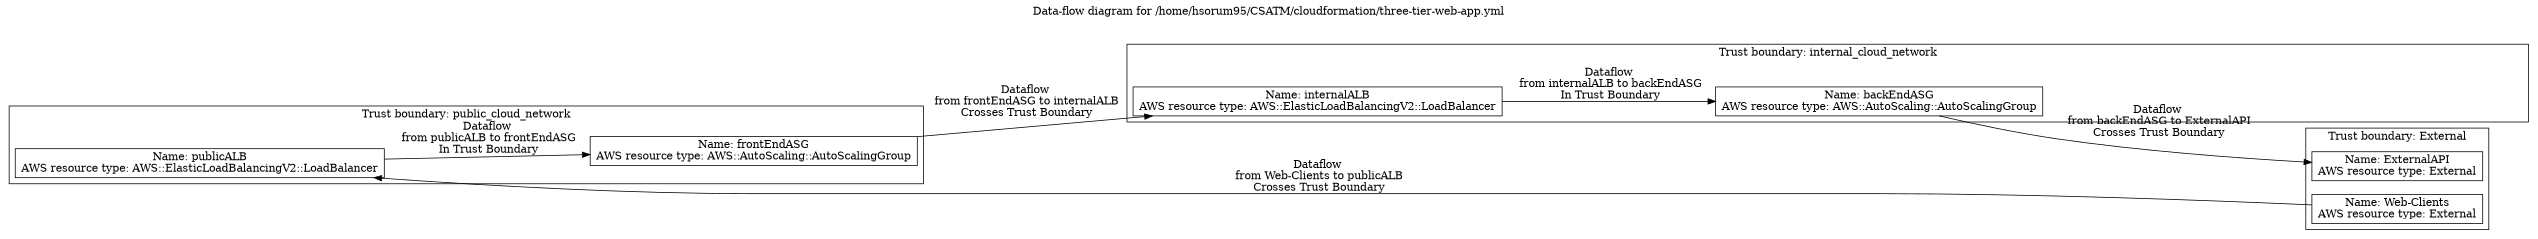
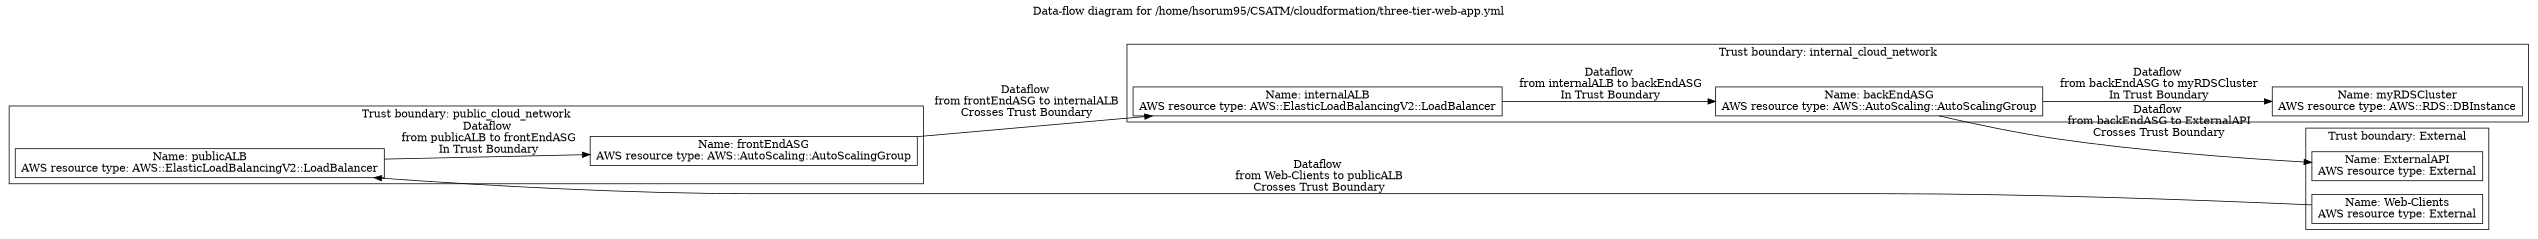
  strict digraph {
    label="Data-flow diagram for /home/hsorum95/CSATM/cloudformation/three-tier-web-app.yml"
    labelloc=t
    rankdir=LR
    node [shape=box]
    n1 [label="Name: publicALB\nAWS resource type: AWS::ElasticLoadBalancingV2::LoadBalancer"]
    n2 [label="Name: frontEndASG\nAWS resource type: AWS::AutoScaling::AutoScalingGroup"]
    n3 [label="Name: internalALB\nAWS resource type: AWS::ElasticLoadBalancingV2::LoadBalancer"]
    n4 [label="Name: backEndASG\nAWS resource type: AWS::AutoScaling::AutoScalingGroup"]
+   n5 [label="Name: myRDSCluster\nAWS resource type: AWS::RDS::DBInstance"]
    n6 [label="Name: Web-Clients\nAWS resource type: External"]
    n7 [label="Name: ExternalAPI\nAWS resource type: External"]
    subgraph cluster_1 {
      label="Trust boundary: public_cloud_network"
      shape=box
      n1
      n2
    }
    subgraph cluster_2 {
      label="Trust boundary: internal_cloud_network"
      shape=box
      n3
      n4
+     n5
    }
    subgraph cluster_3 {
      label="Trust boundary: External"
      shape=box
      n6
      n7
    }
    n1 -> n2 [label="Dataflow\n from publicALB to frontEndASG\n In Trust Boundary"]
    n2 -> n3 [label="Dataflow\n from frontEndASG to internalALB\n Crosses Trust Boundary"]
    n3 -> n4 [label="Dataflow\n from internalALB to backEndASG\n In Trust Boundary"]
+   n4 -> n5 [label="Dataflow\n from backEndASG to myRDSCluster\n In Trust Boundary"]
    n4 -> n7 [label="Dataflow\n from backEndASG to ExternalAPI\n Crosses Trust Boundary"]
    n6 -> n1 [label="Dataflow\n from Web-Clients to publicALB\n Crosses Trust Boundary"]
  }
